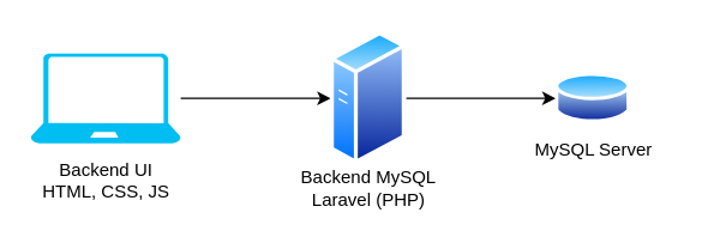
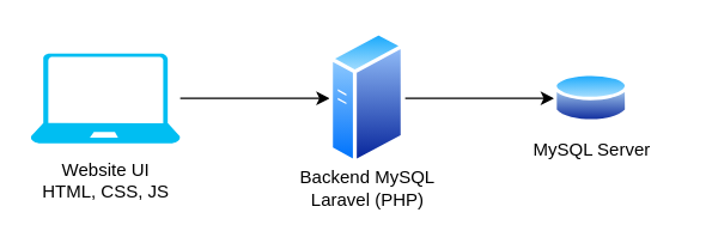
  <mxCell id="0" />
  <mxCell id="1" parent="0" />
  <mxCell id="2" style="edgeStyle=orthogonalEdgeStyle;rounded=0;orthogonalLoop=1;jettySize=auto;html=1;entryX=0;entryY=0.5;entryDx=0;entryDy=0;" edge="1" parent="1" source="3" target="6"><mxGeometry relative="1" as="geometry" /></mxCell>
  <mxCell id="3" value="" style="verticalLabelPosition=bottom;html=1;verticalAlign=top;align=center;strokeColor=none;fillColor=#00BEF2;shape=mxgraph.azure.laptop;pointerEvents=1;" vertex="1" parent="1"><mxGeometry x="20" y="35" width="100" height="60" as="geometry" /></mxCell>
- <mxCell id="4" value="Backend UI&lt;br&gt;HTML, CSS, JS" style="text;html=1;align=center;verticalAlign=middle;resizable=0;points=[];autosize=1;strokeColor=none;fillColor=none;" vertex="1" parent="1"><mxGeometry x="20" y="105" width="100" height="30" as="geometry" /></mxCell>
+ <mxCell id="4" value="Website UI&lt;br&gt;HTML, CSS, JS" style="text;html=1;align=center;verticalAlign=middle;resizable=0;points=[];autosize=1;strokeColor=none;fillColor=none;" vertex="1" parent="1"><mxGeometry x="20" y="105" width="100" height="30" as="geometry" /></mxCell>
  <mxCell id="5" style="edgeStyle=orthogonalEdgeStyle;rounded=0;orthogonalLoop=1;jettySize=auto;html=1;entryX=0;entryY=0.5;entryDx=0;entryDy=0;" edge="1" parent="1" source="6" target="8"><mxGeometry relative="1" as="geometry" /></mxCell>
  <mxCell id="6" value="" style="aspect=fixed;perimeter=ellipsePerimeter;html=1;align=center;shadow=0;dashed=0;spacingTop=3;image;image=img/lib/active_directory/generic_server.svg;" vertex="1" parent="1"><mxGeometry x="220" y="20" width="50.4" height="90" as="geometry" /></mxCell>
  <mxCell id="7" value="Backend MySQL&lt;br&gt;Laravel (PHP)" style="text;html=1;align=center;verticalAlign=middle;resizable=0;points=[];autosize=1;strokeColor=none;fillColor=none;" vertex="1" parent="1"><mxGeometry x="195.2" y="110" width="100" height="30" as="geometry" /></mxCell>
  <mxCell id="8" value="" style="aspect=fixed;perimeter=ellipsePerimeter;html=1;align=center;shadow=0;dashed=0;spacingTop=3;image;image=img/lib/active_directory/database.svg;" vertex="1" parent="1"><mxGeometry x="370" y="46.5" width="50" height="37" as="geometry" /></mxCell>
  <mxCell id="9" value="MySQL Server" style="text;html=1;align=center;verticalAlign=middle;resizable=0;points=[];autosize=1;strokeColor=none;fillColor=none;" vertex="1" parent="1"><mxGeometry x="340" y="90" width="110" height="20" as="geometry" /></mxCell>
